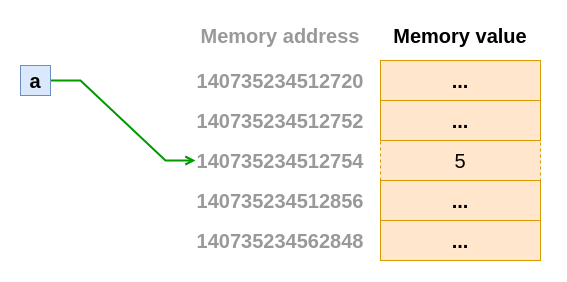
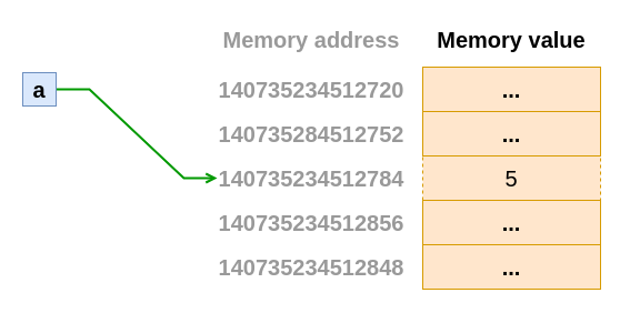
  <mxCell id="0" />
  <mxCell id="1" parent="0" />
  <mxCell id="2" style="edgeStyle=entityRelationEdgeStyle;rounded=0;orthogonalLoop=1;jettySize=auto;html=1;fontSize=20;strokeWidth=2;strokeColor=#009900;entryX=0;entryY=0.5;entryDx=0;entryDy=0;endArrow=open;" edge="1" parent="1" source="3" target="5"><mxGeometry relative="1" as="geometry" /></mxCell>
  <mxCell id="3" value="&lt;font style=&quot;font-size: 20px&quot;&gt;&lt;b&gt;a&lt;/b&gt;&lt;/font&gt;" style="text;html=1;strokeColor=#6c8ebf;fillColor=#dae8fc;align=center;verticalAlign=middle;whiteSpace=wrap;rounded=0;" vertex="1" parent="1"><mxGeometry x="20" y="65" width="30" height="30" as="geometry" /></mxCell>
  <mxCell id="4" value="5" style="rounded=0;whiteSpace=wrap;html=1;fontSize=20;fillColor=#ffe6cc;strokeColor=#d79b00;dashed=1;" vertex="1" parent="1"><mxGeometry x="380" y="140" width="160" height="40" as="geometry" /></mxCell>
- <mxCell id="5" value="&lt;span&gt;&lt;/span&gt;&lt;strong class=&quot;r-b88u0q&quot;&gt;140735234512754&lt;/strong&gt;" style="text;html=1;strokeColor=none;fillColor=none;align=center;verticalAlign=middle;whiteSpace=wrap;rounded=0;fontSize=20;fontColor=#999999;" vertex="1" parent="1"><mxGeometry x="195" y="145" width="170" height="30" as="geometry" /></mxCell>
+ <mxCell id="5" value="&lt;span&gt;&lt;/span&gt;&lt;strong class=&quot;r-b88u0q&quot;&gt;140735234512784&lt;/strong&gt;" style="text;html=1;strokeColor=none;fillColor=none;align=center;verticalAlign=middle;whiteSpace=wrap;rounded=0;fontSize=20;fontColor=#999999;" vertex="1" parent="1"><mxGeometry x="195" y="145" width="170" height="30" as="geometry" /></mxCell>
  <mxCell id="6" value="&lt;b&gt;...&lt;/b&gt;" style="rounded=0;whiteSpace=wrap;html=1;fontSize=20;fillColor=#ffe6cc;strokeColor=#d79b00;" vertex="1" parent="1"><mxGeometry x="380" y="100" width="160" height="40" as="geometry" /></mxCell>
  <mxCell id="7" value="&lt;b&gt;...&lt;/b&gt;" style="rounded=0;whiteSpace=wrap;html=1;fontSize=20;fillColor=#ffe6cc;strokeColor=#d79b00;" vertex="1" parent="1"><mxGeometry x="380" y="60" width="160" height="40" as="geometry" /></mxCell>
  <mxCell id="8" value="&lt;b&gt;...&lt;/b&gt;" style="rounded=0;whiteSpace=wrap;html=1;fontSize=20;fillColor=#ffe6cc;strokeColor=#d79b00;" vertex="1" parent="1"><mxGeometry x="380" y="180" width="160" height="40" as="geometry" /></mxCell>
  <mxCell id="9" value="&lt;b&gt;...&lt;/b&gt;" style="rounded=0;whiteSpace=wrap;html=1;fontSize=20;fillColor=#ffe6cc;strokeColor=#d79b00;" vertex="1" parent="1"><mxGeometry x="380" y="220" width="160" height="40" as="geometry" /></mxCell>
- <mxCell id="10" value="&lt;b&gt;140735234512752&lt;/b&gt;" style="text;html=1;strokeColor=none;fillColor=none;align=center;verticalAlign=middle;whiteSpace=wrap;rounded=0;fontSize=20;fontColor=#999999;" vertex="1" parent="1"><mxGeometry x="250" y="105" width="60" height="30" as="geometry" /></mxCell>
+ <mxCell id="10" value="&lt;b&gt;140735284512752&lt;/b&gt;" style="text;html=1;strokeColor=none;fillColor=none;align=center;verticalAlign=middle;whiteSpace=wrap;rounded=0;fontSize=20;fontColor=#999999;" vertex="1" parent="1"><mxGeometry x="250" y="105" width="60" height="30" as="geometry" /></mxCell>
  <mxCell id="11" value="&lt;b&gt;140735234512720&lt;/b&gt;" style="text;html=1;strokeColor=none;fillColor=none;align=center;verticalAlign=middle;whiteSpace=wrap;rounded=0;fontSize=20;fontColor=#999999;" vertex="1" parent="1"><mxGeometry x="250" y="65" width="60" height="30" as="geometry" /></mxCell>
  <mxCell id="12" value="&lt;b&gt;140735234512856&lt;/b&gt;" style="text;html=1;strokeColor=none;fillColor=none;align=center;verticalAlign=middle;whiteSpace=wrap;rounded=0;fontSize=20;fontColor=#999999;" vertex="1" parent="1"><mxGeometry x="250" y="185" width="60" height="30" as="geometry" /></mxCell>
- <mxCell id="13" value="&lt;b&gt;140735234562848&lt;/b&gt;" style="text;html=1;strokeColor=none;fillColor=none;align=center;verticalAlign=middle;whiteSpace=wrap;rounded=0;fontSize=20;fontColor=#999999;" vertex="1" parent="1"><mxGeometry x="250" y="225" width="60" height="30" as="geometry" /></mxCell>
+ <mxCell id="13" value="&lt;b&gt;140735234512848&lt;/b&gt;" style="text;html=1;strokeColor=none;fillColor=none;align=center;verticalAlign=middle;whiteSpace=wrap;rounded=0;fontSize=20;fontColor=#999999;" vertex="1" parent="1"><mxGeometry x="250" y="225" width="60" height="30" as="geometry" /></mxCell>
  <mxCell id="14" value="&lt;b&gt;&lt;font color=&quot;#999999&quot;&gt;Memory address&lt;/font&gt;&lt;/b&gt;" style="text;html=1;strokeColor=none;fillColor=none;align=center;verticalAlign=middle;whiteSpace=wrap;rounded=0;fontSize=20;" vertex="1" parent="1"><mxGeometry x="195" y="20" width="170" height="30" as="geometry" /></mxCell>
  <mxCell id="15" value="&lt;b&gt;&lt;font&gt;Memory value&lt;/font&gt;&lt;/b&gt;" style="text;html=1;strokeColor=none;fillColor=none;align=center;verticalAlign=middle;whiteSpace=wrap;rounded=0;fontSize=20;fontColor=#000000;" vertex="1" parent="1"><mxGeometry x="375" y="20" width="170" height="30" as="geometry" /></mxCell>
